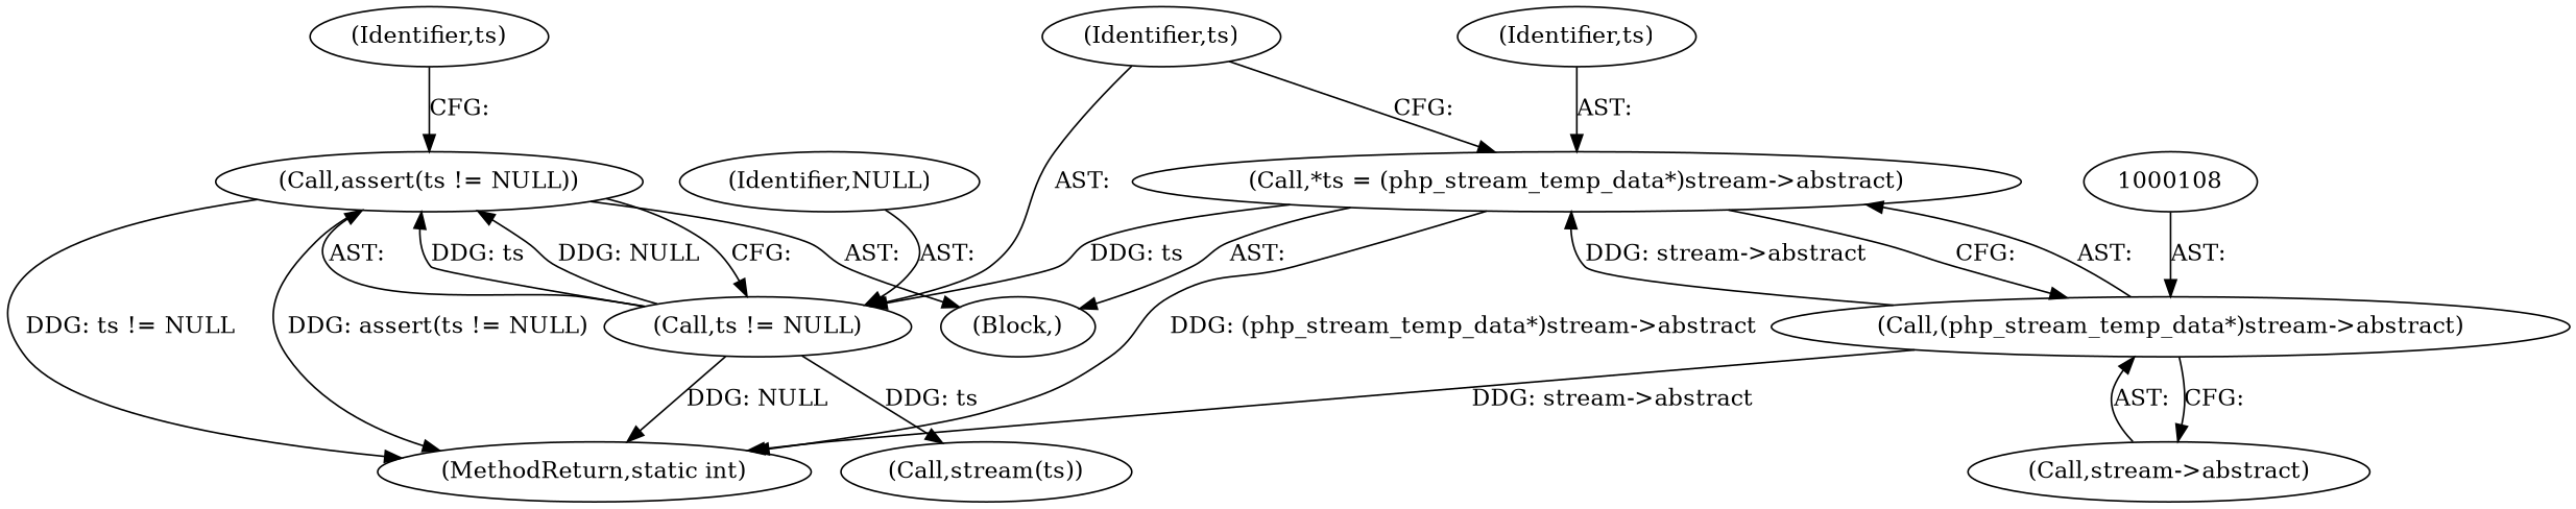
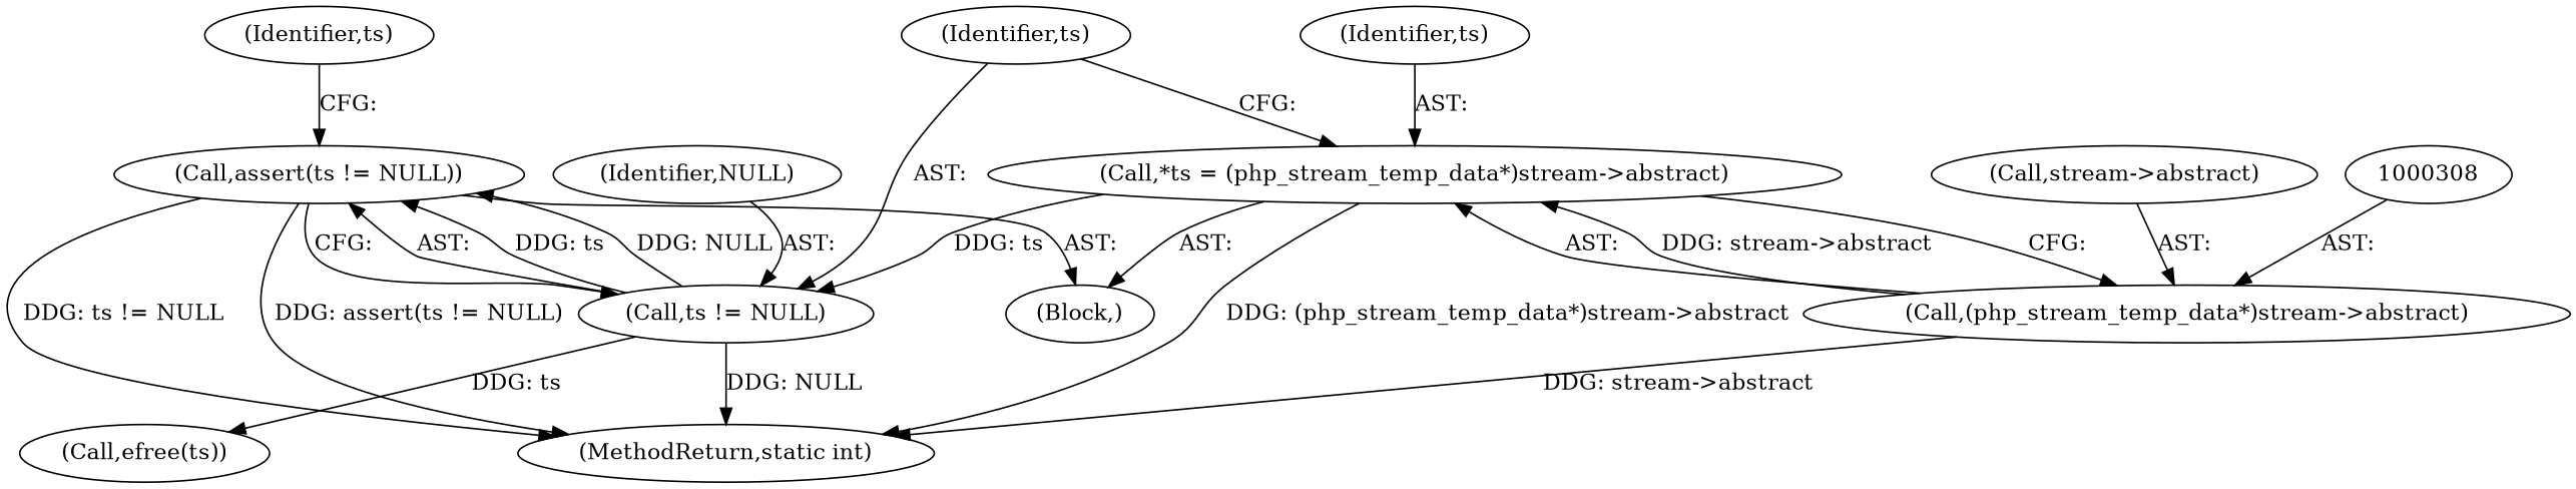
  digraph {
    n1 [label="(Call,assert(ts != NULL))"]
    n2 [label="(Call,ts != NULL)"]
    n3 [label="(Block,)"]
    n4 [label="(MethodReturn,static int)"]
-   n5 [label="(Call,stream(ts))"]
+   n5 [label="(Call,efree(ts))"]
    n6 [label="(Identifier,NULL)"]
    n7 [label="(Call,*ts = (php_stream_temp_data*)stream->abstract)"]
    n8 [label="(Call,(php_stream_temp_data*)stream->abstract)"]
    n9 [label="(Call,stream->abstract)"]
    n10 [label="(Identifier,ts)"]
    n11 [label="(Identifier,ts)"]
    n12 [label="(Identifier,ts)"]
-   1000108
+   1000108 [label=1000308]
    n1 -> n2 [label="CFG: "]
    n1 -> n3 [label="AST: "]
    n1 -> n4 [label="DDG: ts != NULL"]
    n1 -> n4 [label="DDG: assert(ts != NULL)"]
    n2 -> n1 [label="AST: "]
    n2 -> n1 [label="DDG: ts"]
    n2 -> n1 [label="DDG: NULL"]
    n2 -> n4 [label="DDG: NULL"]
    n2 -> n5 [label="DDG: ts"]
    n6 -> n2 [label="AST: "]
    n7 -> n2 [label="DDG: ts"]
    n7 -> n3 [label="AST: "]
    n7 -> n4 [label="DDG: (php_stream_temp_data*)stream->abstract"]
    n7 -> n8 [label="CFG: "]
    n8 -> n4 [label="DDG: stream->abstract"]
    n8 -> n7 [label="AST: "]
    n8 -> n7 [label="DDG: stream->abstract"]
-   n8 -> n9 [label="CFG: "]
    n9 -> n8 [label="AST: "]
    n10 -> n2 [label="AST: "]
    n10 -> n7 [label="CFG: "]
    n11 -> n1 [label="CFG: "]
    n12 -> n7 [label="AST: "]
    1000108 -> n8 [label="AST: "]
  }
